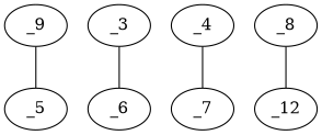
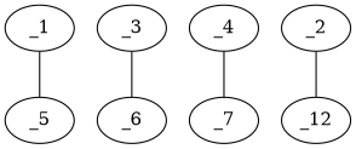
  graph {
    node [charge=0 chem=1 symbol="C  " x=2.866 y=0.5]
    edge [valence=1]
-   _1 [label=_9]
+   _1
    _5 [x=2 y=0]
    _3 [x=3.7321 y=-1]
    _6 [y=-1.5]
    _4 [charge=1 chem=4 symbol="N  " x=4.5981]
    _7 [chem=4 symbol="N  " x=5.4641 y=0]
-   _8 [chem=2 symbol="O  " x=6.3301]
+   _8 [chem=2 symbol="O  " x=6.3301 label=_2]
    n8 [label=_12 x=7.1962 y=0]
    _1 -- _5
    _3 -- _6
    _4 -- _7 [valence=2]
    _8 -- n8
  }
